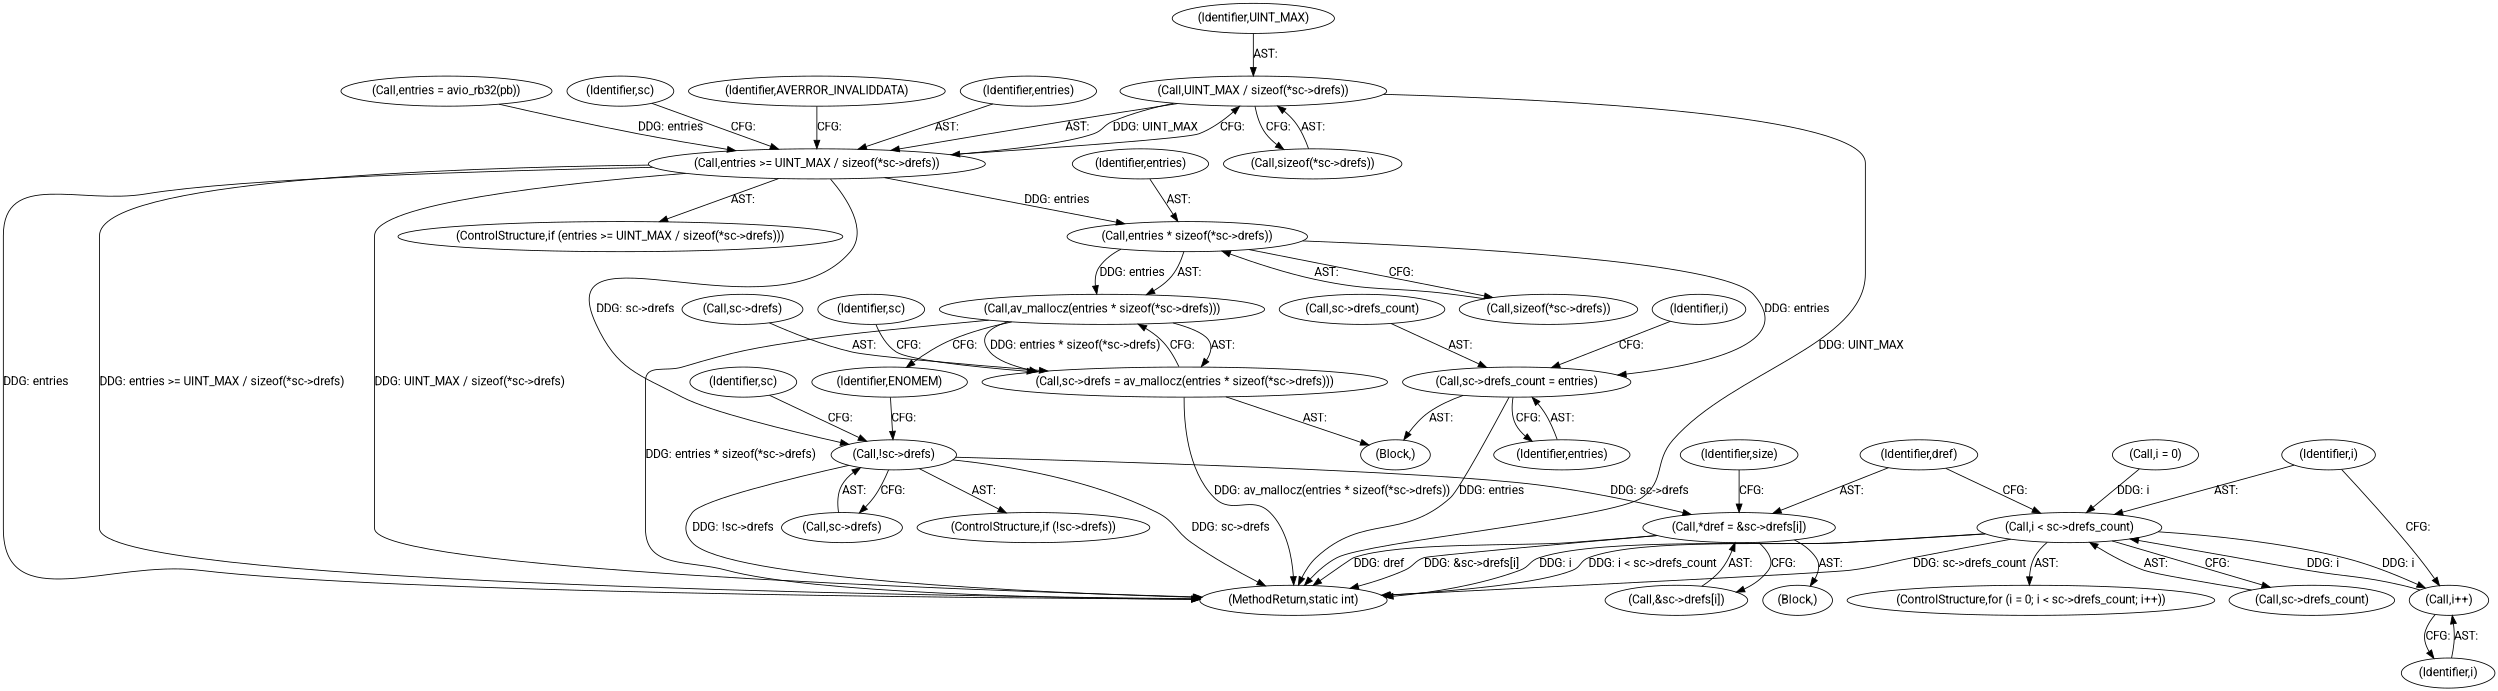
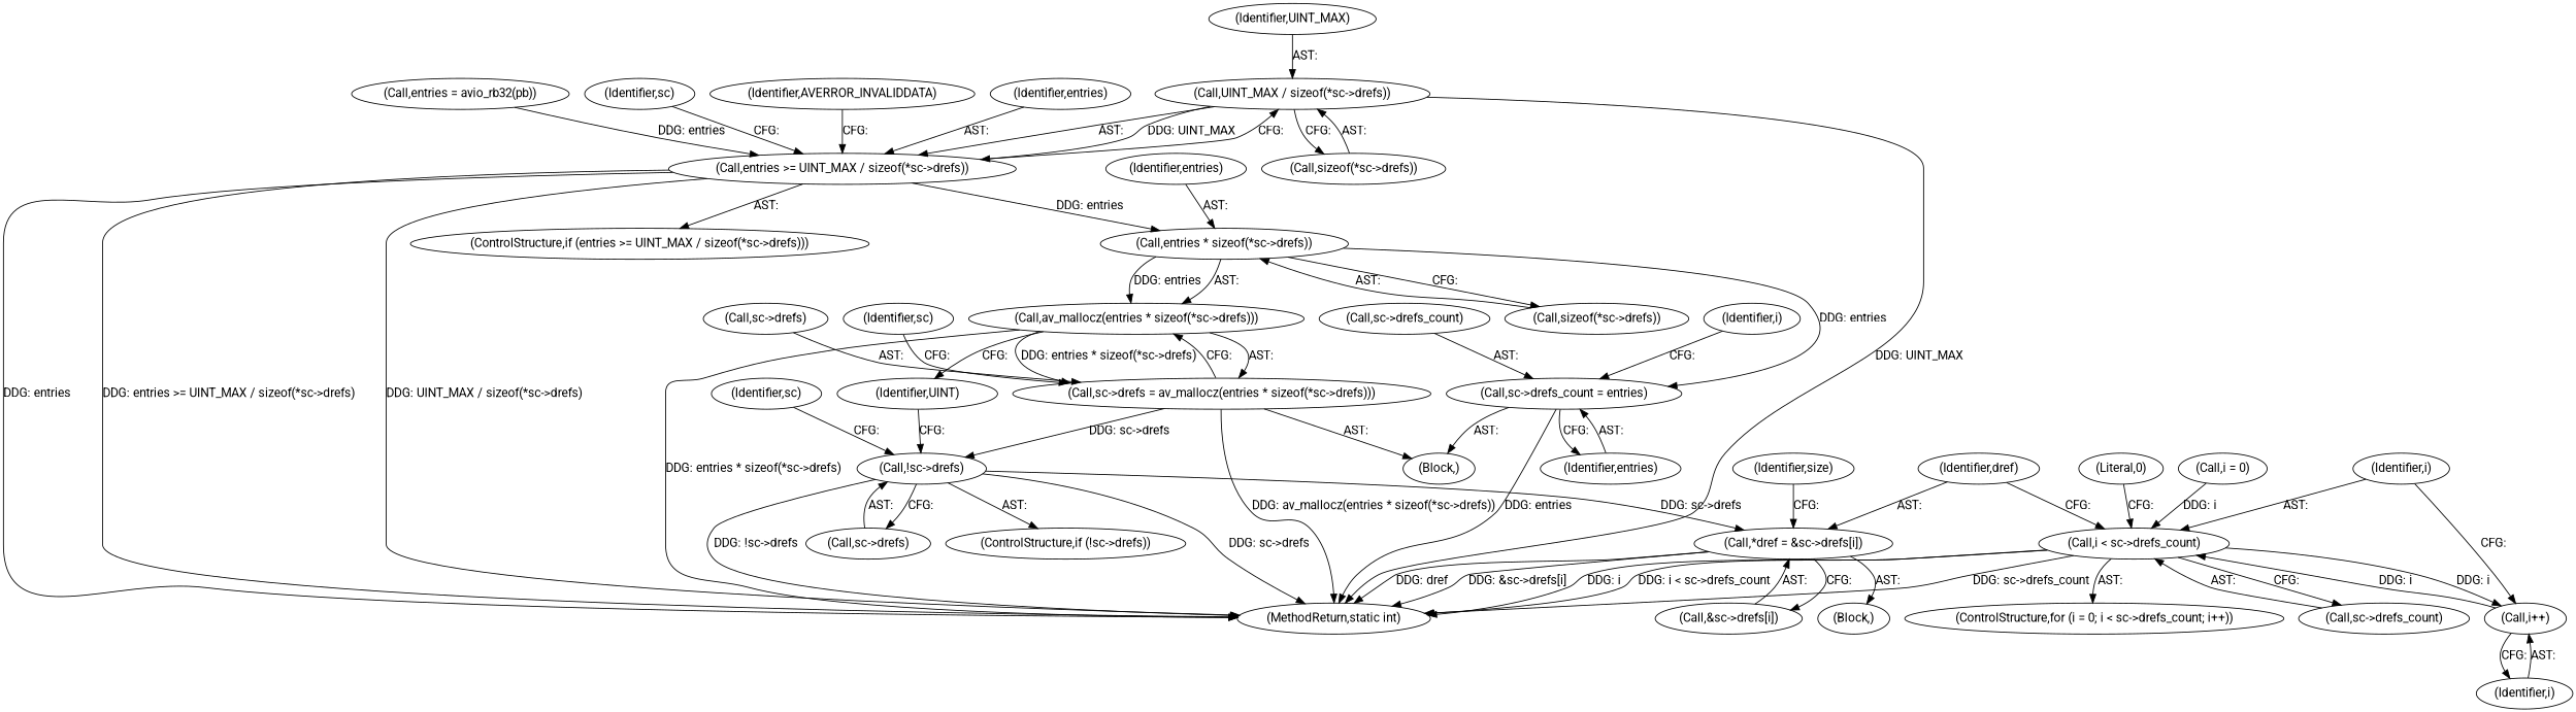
  digraph {
    fontname=Roboto
    node [fontname=Roboto]
    edge [fontname=Roboto]
    n1 [label="(Call,UINT_MAX / sizeof(*sc->drefs))"]
    n2 [label="(Call,entries >= UINT_MAX / sizeof(*sc->drefs))"]
    n3 [label="(MethodReturn,static int)"]
    n4 [label="(Call,sizeof(*sc->drefs))"]
    n5 [label="(Call,entries * sizeof(*sc->drefs))"]
    n6 [label="(ControlStructure,if (entries >= UINT_MAX / sizeof(*sc->drefs)))"]
    n7 [label="(Call,av_mallocz(entries * sizeof(*sc->drefs)))"]
    n8 [label="(Call,sc->drefs_count = entries)"]
    n9 [label="(Call,sizeof(*sc->drefs))"]
    n10 [label="(Call,sc->drefs = av_mallocz(entries * sizeof(*sc->drefs)))"]
-   n11 [label="(Identifier,ENOMEM)"]
+   n11 [label="(Identifier,UINT)"]
    n12 [label="(Block,)"]
    n13 [label="(Identifier,entries)"]
    n14 [label="(Call,!sc->drefs)"]
    n15 [label="(Call,*dref = &sc->drefs[i])"]
    n16 [label="(Call,sc->drefs)"]
    n17 [label="(ControlStructure,if (!sc->drefs))"]
    n18 [label="(Call,&sc->drefs[i])"]
    n19 [label="(Block,)"]
    n20 [label="(Call,i < sc->drefs_count)"]
    n21 [label="(Call,i++)"]
    n22 [label="(Call,sc->drefs_count)"]
    n23 [label="(ControlStructure,for (i = 0; i < sc->drefs_count; i++))"]
    n24 [label="(Identifier,i)"]
    n25 [label="(Call,i = 0)"]
    n26 [label="(Identifier,sc)"]
    n27 [label="(Identifier,dref)"]
    n28 [label="(Call,sc->drefs)"]
    n29 [label="(Identifier,AVERROR_INVALIDDATA)"]
    n30 [label="(Call,sc->drefs_count)"]
    n31 [label="(Identifier,entries)"]
    n32 [label="(Identifier,i)"]
    n33 [label="(Identifier,sc)"]
    n34 [label="(Identifier,UINT_MAX)"]
    n35 [label="(Identifier,size)"]
+   n36 [label="(Literal,0)"]
    n37 [label="(Identifier,i)"]
    n38 [label="(Identifier,sc)"]
    n39 [label="(Call,entries = avio_rb32(pb))"]
    n40 [label="(Identifier,entries)"]
    n1 -> n2 [label="AST: "]
    n1 -> n2 [label="DDG: UINT_MAX"]
    n1 -> n3 [label="DDG: UINT_MAX"]
    n1 -> n4 [label="CFG: "]
    n2 -> n1 [label="CFG: "]
    n2 -> n3 [label="DDG: UINT_MAX / sizeof(*sc->drefs)"]
    n2 -> n3 [label="DDG: entries >= UINT_MAX / sizeof(*sc->drefs)"]
    n2 -> n3 [label="DDG: entries"]
    n2 -> n5 [label="DDG: entries"]
    n2 -> n6 [label="AST: "]
    n4 -> n1 [label="AST: "]
    n5 -> n7 [label="AST: "]
    n5 -> n7 [label="DDG: entries"]
    n5 -> n8 [label="DDG: entries"]
    n5 -> n9 [label="CFG: "]
    n7 -> n3 [label="DDG: entries * sizeof(*sc->drefs)"]
    n7 -> n10 [label="AST: "]
    n7 -> n10 [label="DDG: entries * sizeof(*sc->drefs)"]
    n7 -> n11 [label="CFG: "]
    n8 -> n3 [label="DDG: entries"]
    n8 -> n12 [label="AST: "]
    n8 -> n13 [label="CFG: "]
    n9 -> n5 [label="AST: "]
    n10 -> n3 [label="DDG: av_mallocz(entries * sizeof(*sc->drefs))"]
    n10 -> n7 [label="CFG: "]
    n10 -> n12 [label="AST: "]
-   n2 -> n14 [label="DDG: sc->drefs"]
+   n10 -> n14 [label="DDG: sc->drefs"]
    n11 -> n14 [label="CFG: "]
    n13 -> n8 [label="AST: "]
    n14 -> n3 [label="DDG: !sc->drefs"]
    n14 -> n3 [label="DDG: sc->drefs"]
    n14 -> n15 [label="DDG: sc->drefs"]
    n14 -> n16 [label="CFG: "]
    n14 -> n17 [label="AST: "]
    n15 -> n3 [label="DDG: dref"]
    n15 -> n3 [label="DDG: &sc->drefs[i]"]
    n15 -> n18 [label="CFG: "]
    n15 -> n19 [label="AST: "]
    n16 -> n14 [label="AST: "]
    n18 -> n15 [label="AST: "]
    n20 -> n3 [label="DDG: i"]
    n20 -> n3 [label="DDG: i < sc->drefs_count"]
    n20 -> n3 [label="DDG: sc->drefs_count"]
    n20 -> n21 [label="DDG: i"]
    n20 -> n22 [label="CFG: "]
    n20 -> n23 [label="AST: "]
    n21 -> n20 [label="DDG: i"]
    n21 -> n24 [label="CFG: "]
    n22 -> n20 [label="AST: "]
    n24 -> n21 [label="AST: "]
    n25 -> n20 [label="DDG: i"]
    n26 -> n2 [label="CFG: "]
    n27 -> n15 [label="AST: "]
    n27 -> n20 [label="CFG: "]
    n28 -> n10 [label="AST: "]
    n29 -> n2 [label="CFG: "]
    n30 -> n8 [label="AST: "]
    n31 -> n2 [label="AST: "]
    n32 -> n20 [label="AST: "]
    n32 -> n21 [label="CFG: "]
    n33 -> n10 [label="CFG: "]
    n34 -> n1 [label="AST: "]
    n35 -> n15 [label="CFG: "]
+   n36 -> n20 [label="CFG: "]
    n37 -> n8 [label="CFG: "]
    n38 -> n14 [label="CFG: "]
    n39 -> n2 [label="DDG: entries"]
    n40 -> n5 [label="AST: "]
  }
